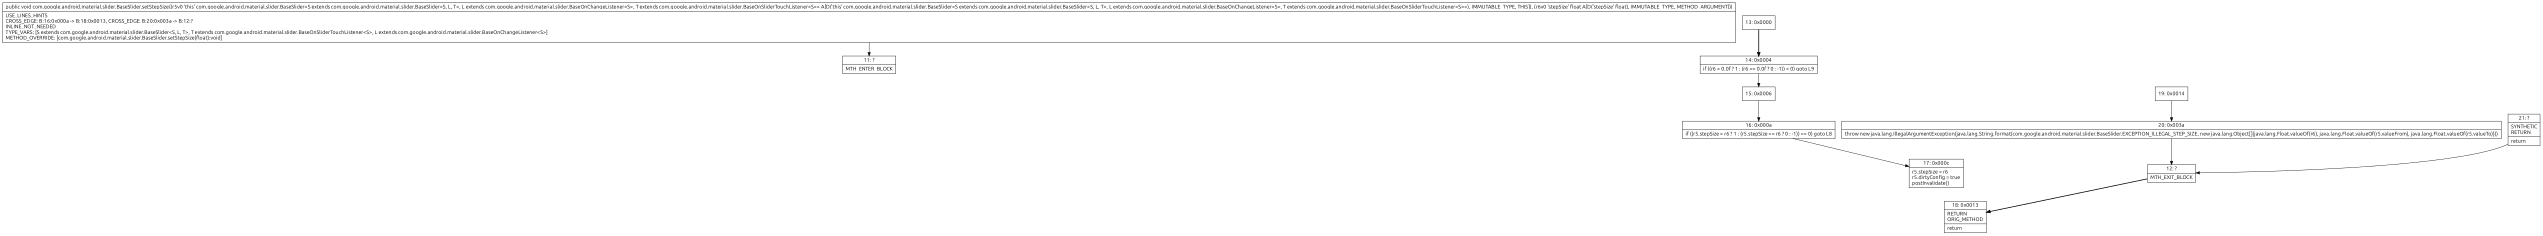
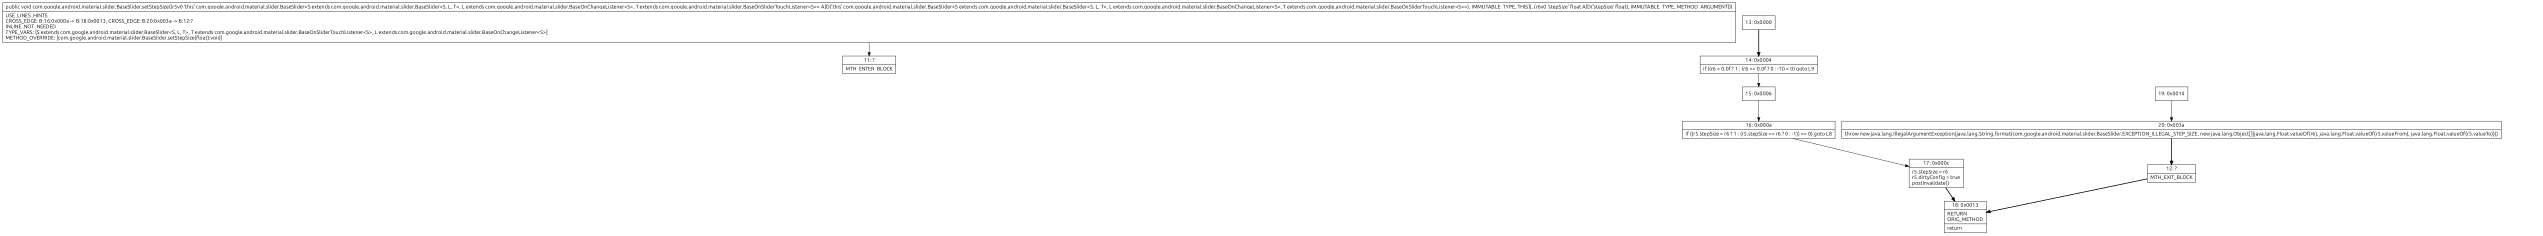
  digraph {
    fontname=Ubuntu
    node [fontname=Ubuntu shape=record]
    edge [fontname=Ubuntu style=solid]
    n1 [label="{11\:\ ?|MTH_ENTER_BLOCK\l}"]
    n2 [label="{13\:\ 0x0000}"]
    n3 [label="{14\:\ 0x0004|if ((r6 \> 0.0f ? 1 : (r6 == 0.0f ? 0 : \-1)) \< 0) goto L9\l}"]
    n4 [label="{15\:\ 0x0006}"]
    n5 [label="{16\:\ 0x000a|if ((r5.stepSize \> r6 ? 1 : (r5.stepSize == r6 ? 0 : \-1)) == 0) goto L8\l}"]
    n6 [label="{19\:\ 0x0014}"]
    n7 [label="{20\:\ 0x003a|throw new java.lang.IllegalArgumentException(java.lang.String.format(com.google.android.material.slider.BaseSlider.EXCEPTION_ILLEGAL_STEP_SIZE, new java.lang.Object[]\{java.lang.Float.valueOf(r6), java.lang.Float.valueOf(r5.valueFrom), java.lang.Float.valueOf(r5.valueTo)\}))\l}"]
    n8 [label="{17\:\ 0x000c|r5.stepSize = r6\lr5.dirtyConfig = true\lpostInvalidate()\l}"]
    n9 [label="{18\:\ 0x0013|RETURN\lORIG_METHOD\l|return\l}"]
-   n10 [label="{21\:\ ?|SYNTHETIC\lRETURN\l|return\l}"]
    n11 [label="{12\:\ ?|MTH_EXIT_BLOCK\l}"]
    n12 [label="{public void com.google.android.material.slider.BaseSlider.setStepSize((r5v0 'this' com.google.android.material.slider.BaseSlider\<S extends com.google.android.material.slider.BaseSlider\<S, L, T\>, L extends com.google.android.material.slider.BaseOnChangeListener\<S\>, T extends com.google.android.material.slider.BaseOnSliderTouchListener\<S\>\> A[D('this' com.google.android.material.slider.BaseSlider\<S extends com.google.android.material.slider.BaseSlider\<S, L, T\>, L extends com.google.android.material.slider.BaseOnChangeListener\<S\>, T extends com.google.android.material.slider.BaseOnSliderTouchListener\<S\>\>), IMMUTABLE_TYPE, THIS]), (r6v0 'stepSize' float A[D('stepSize' float), IMMUTABLE_TYPE, METHOD_ARGUMENT]))  | USE_LINES_HINTS\lCROSS_EDGE: B:16:0x000a \-\> B:18:0x0013, CROSS_EDGE: B:20:0x003a \-\> B:12:?\lINLINE_NOT_NEEDED\lTYPE_VARS: [S extends com.google.android.material.slider.BaseSlider\<S, L, T\>, T extends com.google.android.material.slider.BaseOnSliderTouchListener\<S\>, L extends com.google.android.material.slider.BaseOnChangeListener\<S\>]\lMETHOD_OVERRIDE: [com.google.android.material.slider.BaseSlider.setStepSize(float):void]\l}"]
    n2 -> n3 [style=bold]
    n3 -> n4
    n4 -> n5
    n5 -> n8
    n6 -> n7
-   n7 -> n11
-   n10 -> n11
+   n7 -> n11 [style=bold]
+   n8 -> n9 [style=bold]
    n11 -> n9 [style=bold]
    n12 -> n1
  }
